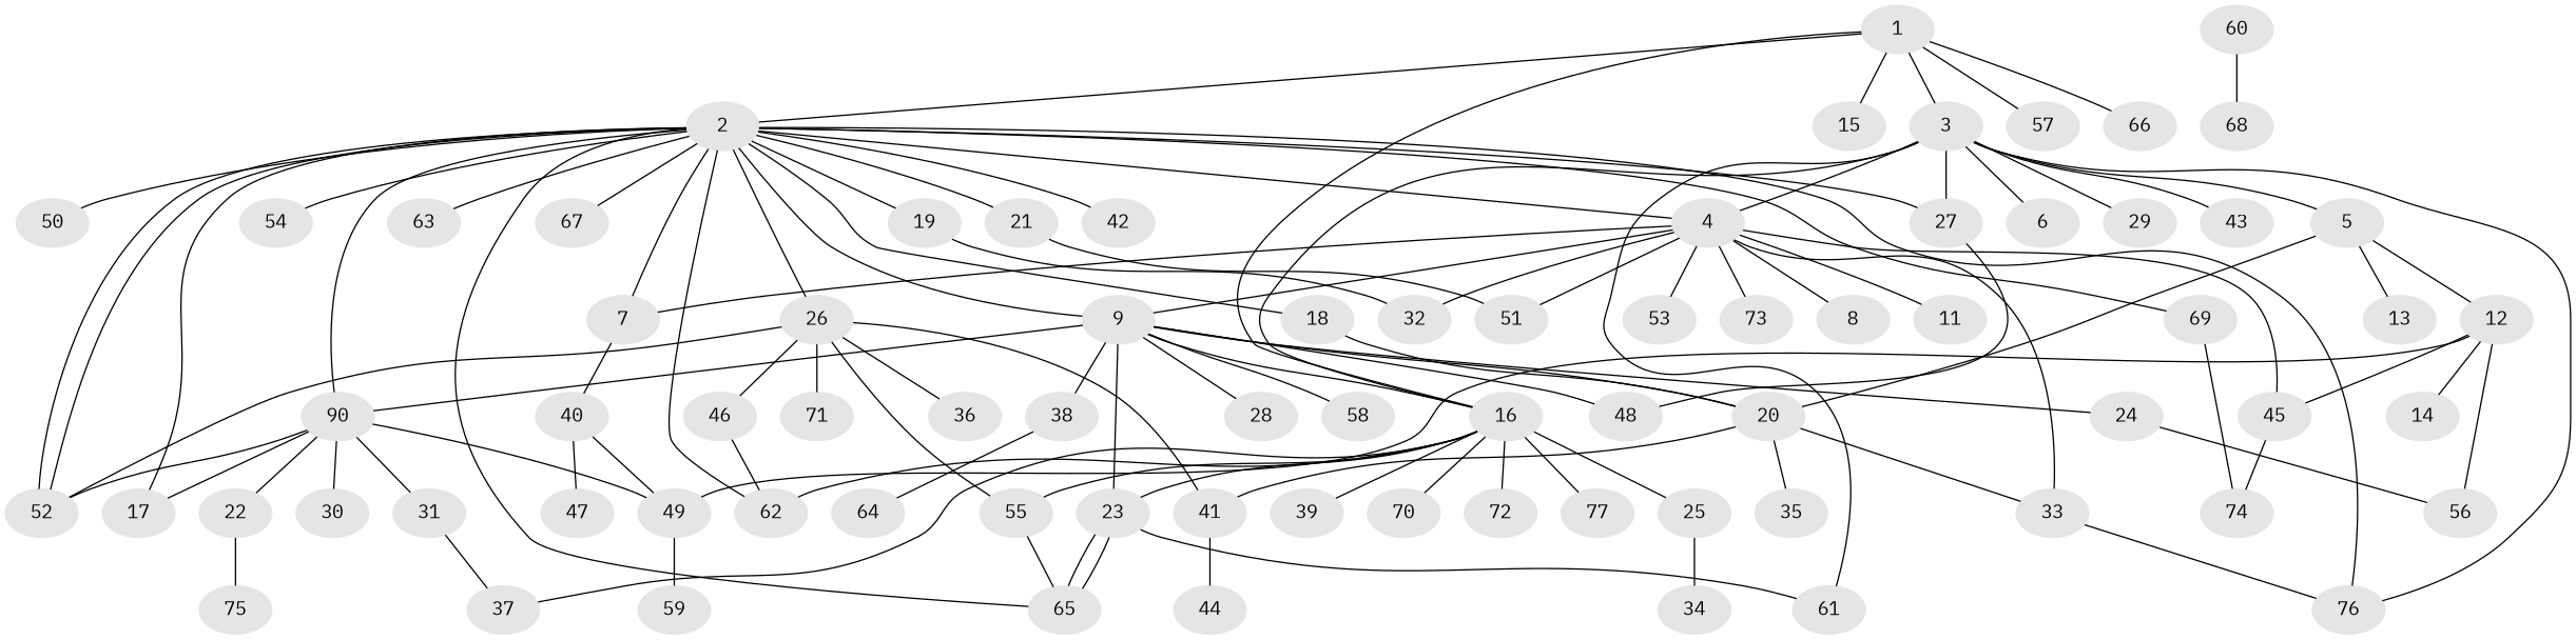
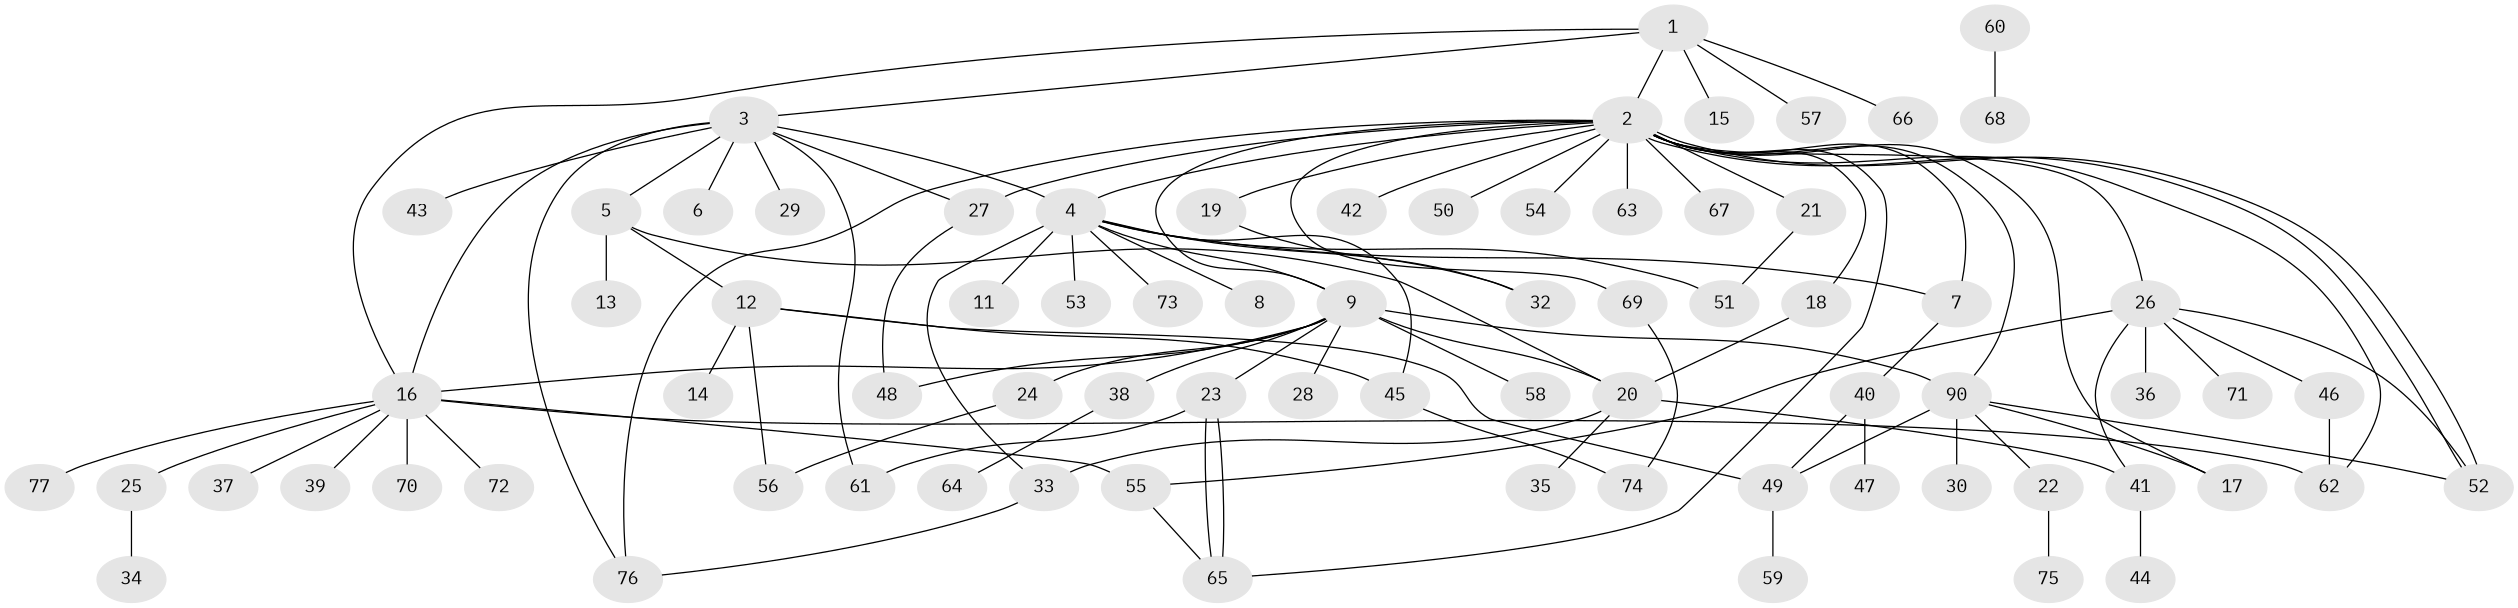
  graph {
    fontname="IBM Plex Mono"
    node [color=gray90 fontname="IBM Plex Mono" style=filled]
    edge [fontname="IBM Plex Mono"]
    1
    2
    3
    15
    16
    57
    66
    4
    7
    9
    n11 [label=90]
    17
    18
    19
    21
    26
    27
    42
    50
    52
    54
    62
    63
    65
    67
    69
    76
    5
    6
    29
    43
    61
    23
    25
    37
    39
    55
    70
    72
    77
    8
    11
    32
    33
    45
    51
    53
    73
    40
    20
    24
    28
    38
    48
    58
    22
    30
-   31
    49
    41
    36
    46
    71
    74
    12
    13
    14
    56
    35
    47
    64
    75
    59
    34
    44
    60
    68
    1 -- 2
    1 -- 3
    1 -- 15
    1 -- 16
    1 -- 57
    1 -- 66
    2 -- 4
    2 -- 7
    2 -- 9
    2 -- n11
    2 -- 17
    2 -- 18
    2 -- 19
    2 -- 21
    2 -- 26
    2 -- 27
    2 -- 42
    2 -- 50
    2 -- 52
    2 -- 52
    2 -- 54
    2 -- 62
    2 -- 63
    2 -- 65
    2 -- 67
    2 -- 69
    2 -- 76
    3 -- 16
    3 -- 4
    3 -- 27
    3 -- 76
    3 -- 5
    3 -- 6
    3 -- 29
    3 -- 43
    3 -- 61
    16 -- 62
-   16 -- 23
    16 -- 25
    16 -- 37
    16 -- 39
    16 -- 55
    16 -- 70
    16 -- 72
    16 -- 77
    4 -- 7
    4 -- 9
    4 -- 8
    4 -- 11
    4 -- 32
    4 -- 33
    4 -- 45
    4 -- 51
    4 -- 53
    4 -- 73
    7 -- 40
    9 -- 16
    9 -- n11
    9 -- 23
    9 -- 20
    9 -- 24
    9 -- 28
    9 -- 38
    9 -- 48
    9 -- 58
    n11 -- 17
    n11 -- 52
    n11 -- 22
    n11 -- 30
-   n11 -- 31
    n11 -- 49
    18 -- 20
    19 -- 32
    21 -- 51
    26 -- 52
    26 -- 55
    26 -- 41
    26 -- 36
    26 -- 46
    26 -- 71
    27 -- 48
    69 -- 74
    5 -- 20
    5 -- 12
    5 -- 13
    23 -- 65
    23 -- 65
    23 -- 61
    25 -- 34
    55 -- 65
    33 -- 76
    45 -- 74
    40 -- 49
    40 -- 47
    20 -- 33
    20 -- 41
    20 -- 35
    24 -- 56
    38 -- 64
    22 -- 75
-   31 -- 37
    49 -- 59
    41 -- 44
    46 -- 62
    12 -- 45
    12 -- 49
    12 -- 14
    12 -- 56
    60 -- 68
  }
